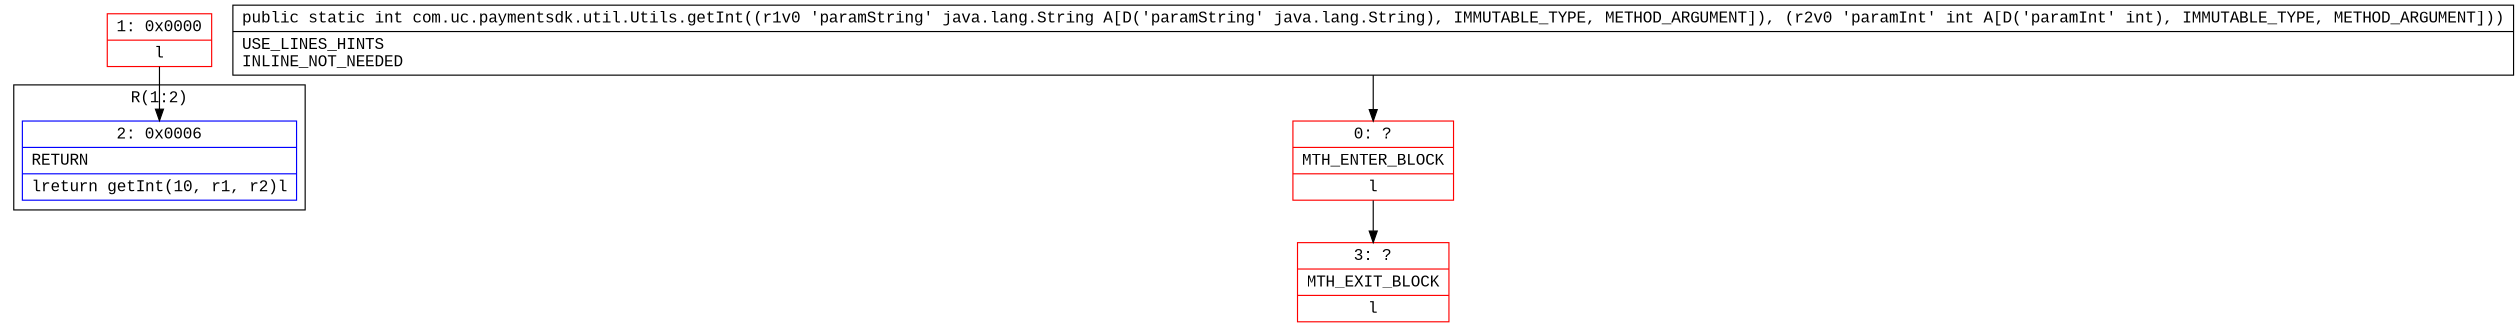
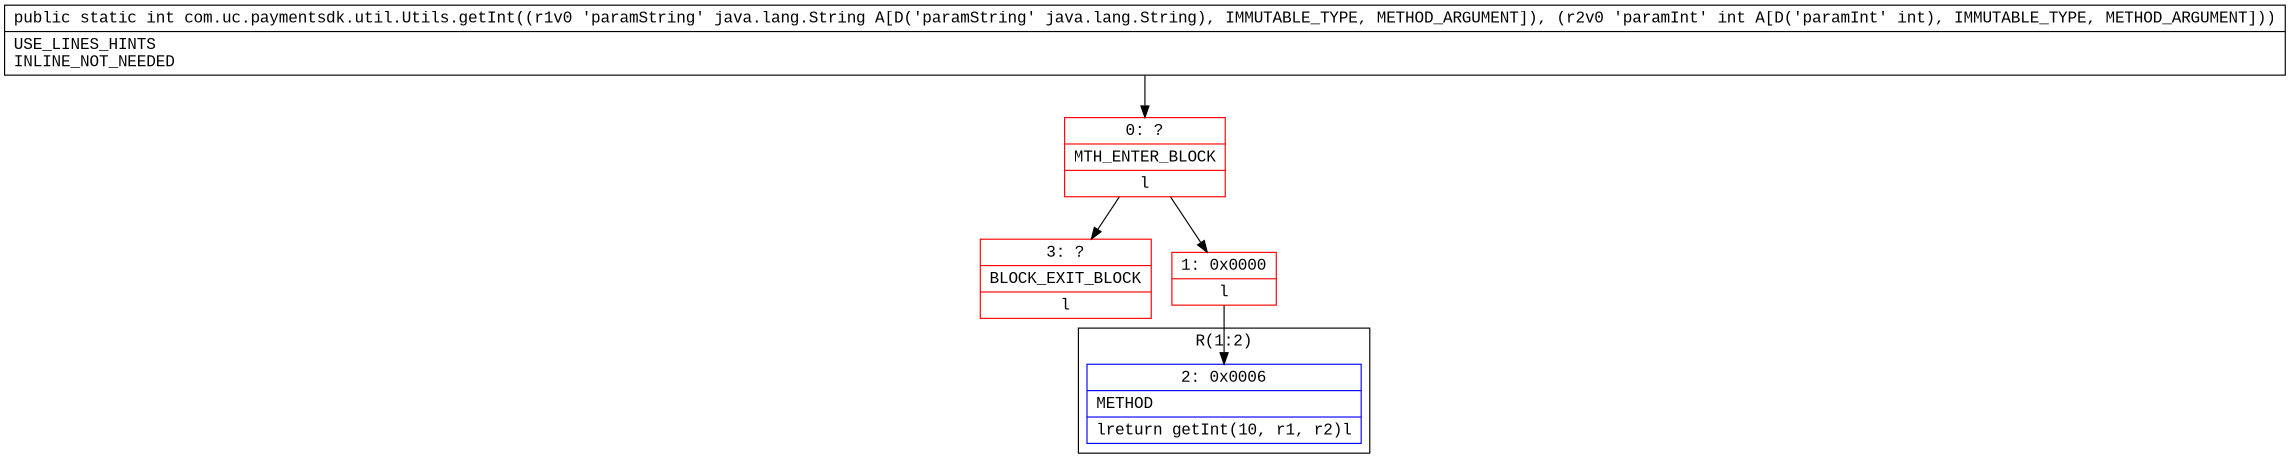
  digraph {
    fontname="Liberation Mono"
    node [color=red fontname="Liberation Mono" shape=record]
    edge [fontname="Liberation Mono"]
-   n1 [color=blue label="{2\:\ 0x0006|RETURN\l|lreturn getInt(10, r1, r2)l}"]
-   n2 [label="{3\:\ ?|MTH_EXIT_BLOCK\l|l}"]
+   n1 [color=blue label="{2\:\ 0x0006|METHOD\l|lreturn getInt(10, r1, r2)l}"]
+   n2 [label="{3\:\ ?|BLOCK_EXIT_BLOCK\l|l}"]
    n3 [label="{0\:\ ?|MTH_ENTER_BLOCK\l|l}"]
    n4 [label="{1\:\ 0x0000|l}"]
    n5 [label="{public static int com.uc.paymentsdk.util.Utils.getInt((r1v0 'paramString' java.lang.String A[D('paramString' java.lang.String), IMMUTABLE_TYPE, METHOD_ARGUMENT]), (r2v0 'paramInt' int A[D('paramInt' int), IMMUTABLE_TYPE, METHOD_ARGUMENT]))  | USE_LINES_HINTS\lINLINE_NOT_NEEDED\l}" color=""]
    subgraph cluster_1 {
      label="R(1:2)"
      n1
    }
    n3 -> n2
+   n3 -> n4
    n4 -> n1
    n5 -> n3
  }
